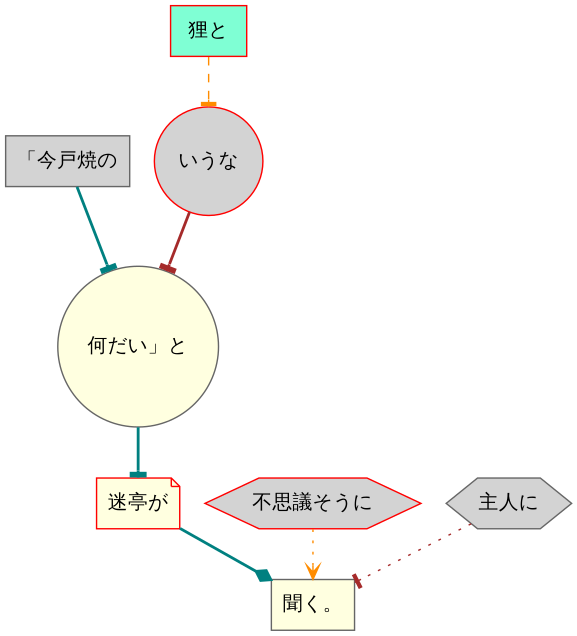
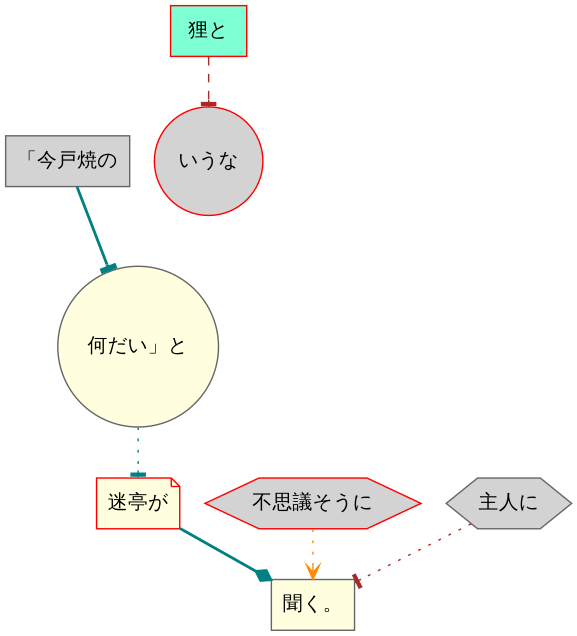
  digraph {
    fontname="IBM Plex Mono"
    node [color=gray40 fillcolor=lightgrey fontname="IBM Plex Mono" shape=box style=filled]
    edge [arrowhead=tee color=teal fontname="IBM Plex Mono" style=bold]
    n1 [label="「今戸焼の"]
    n2 [fillcolor=lightyellow label="何だい」と" shape=circle]
    n3 [color=red fillcolor=aquamarine label="狸と"]
    n4 [color=red label="いうな" shape=circle]
    n5 [color=red fillcolor=lightyellow label="迷亭が" shape=note]
    n6 [fillcolor=lightyellow label="聞く。"]
    n7 [color=red label="不思議そうに" shape=hexagon]
    n8 [label="主人に" shape=hexagon]
    n1 -> n2
-   n2 -> n5
-   n3 -> n4 [color=darkorange style=dashed]
-   n4 -> n2 [color=brown]
+   n2 -> n5 [style=dotted]
+   n3 -> n4 [color=brown style=dashed]
    n5 -> n6 [arrowhead=diamond]
    n7 -> n6 [arrowhead=vee color=darkorange style=dotted]
    n8 -> n6 [color=brown style=dotted]
  }
